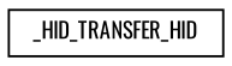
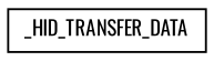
  digraph {
    rankdir=TB
    fontname=Oswald
-   n1 [color=black fillcolor=white fontname=Oswald fontsize=10 height=0.2 label=_HID_TRANSFER_HID shape=record style=filled width=0.4]
+   n1 [color=black fillcolor=white fontname=Oswald fontsize=10 height=0.2 label=_HID_TRANSFER_DATA shape=record style=filled width=0.4]
  }
